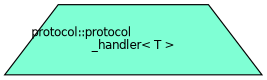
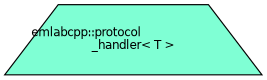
  digraph {
    rankdir=LR
-   n1 [color=black fillcolor=aquamarine fontname=Helvetica fontsize=10 height=0.2 label="protocol::protocol\l_handler\< T \>" shape=trapezium style=filled width=0.4]
+   n1 [color=black fillcolor=aquamarine fontname=Helvetica fontsize=10 height=0.2 label="emlabcpp::protocol\l_handler\< T \>" shape=trapezium style=filled width=0.4]
  }
